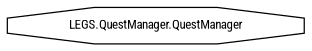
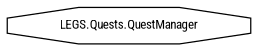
  digraph {
    rankdir=LR
    fontname="Roboto Condensed"
-   n1 [color=black fillcolor=white fontname="Roboto Condensed" fontsize=10 height=0.2 label="LEGS.QuestManager.QuestManager" shape=octagon style=filled width=0.4]
+   n1 [color=black fillcolor=white fontname="Roboto Condensed" fontsize=10 height=0.2 label="LEGS.Quests.QuestManager" shape=octagon style=filled width=0.4]
  }
